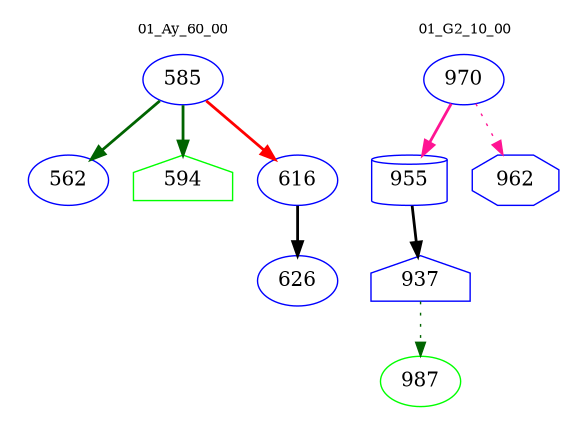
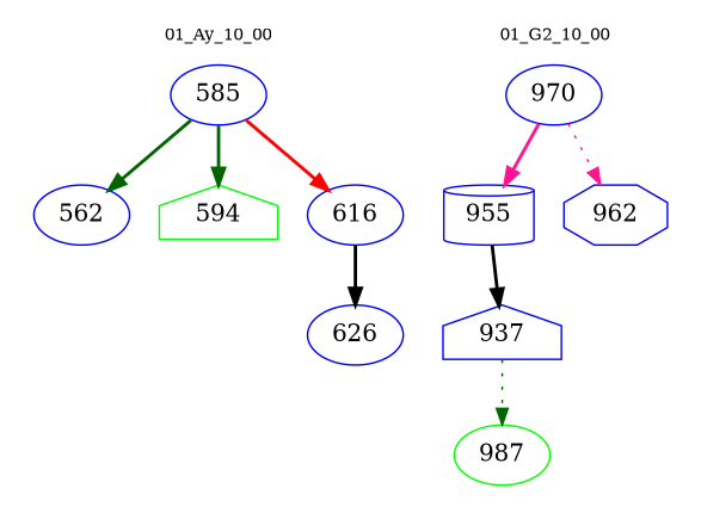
  digraph {
    node [color=blue shape=ellipse]
    edge [color=darkgreen style=bold]
    n1 [label=585]
    n2 [label=562]
    n3 [color=green label=594 shape=house]
    n4 [label=616]
    n5 [label=626]
    n6 [label=970]
    n7 [label=955 shape=cylinder]
    n8 [color=green label=987]
    n9 [label=962 shape=octagon]
    n10 [label=937 shape=house]
    subgraph cluster_1 {
      color=white
      fontsize=10
-     label="01_Ay_60_00"
+     label="01_Ay_10_00"
      n1
      n2
      n3
      n4
      n5
    }
    subgraph cluster_2 {
      color=white
      fontsize=10
      label="01_G2_10_00"
      n6
      n7
      n8
      n9
      n10
    }
    n1 -> n2
    n1 -> n3
    n1 -> n4 [color=red]
    n4 -> n5 [color=black]
    n6 -> n7 [color=deeppink]
    n6 -> n9 [color=deeppink style=dotted]
    n7 -> n10 [color=black]
    n10 -> n8 [style=dotted]
  }
